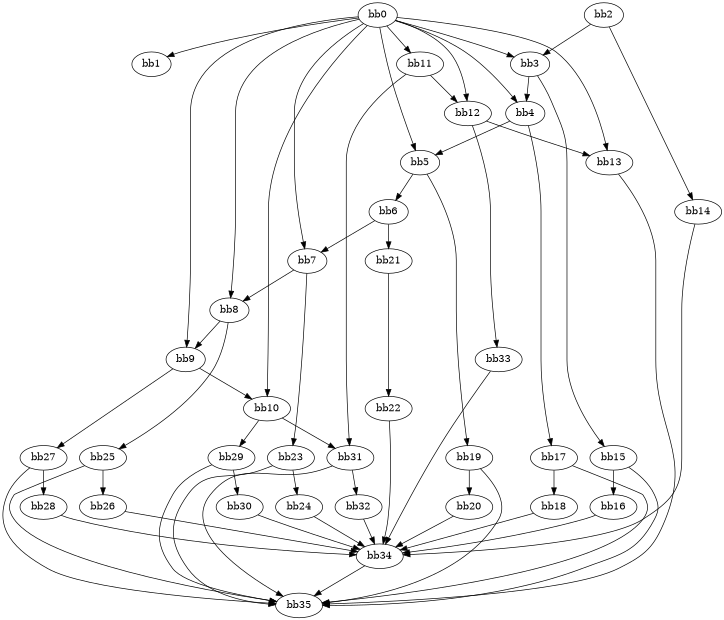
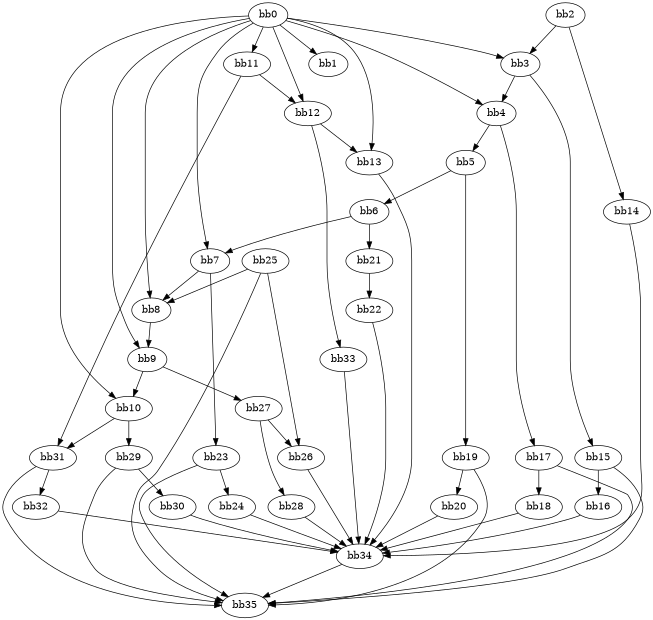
  digraph {
    n1 [label="bb0\l"]
    n2 [label="bb1\l"]
    n3 [label="bb3\l"]
    n4 [label="bb4\l"]
    n5 [label="bb5\l"]
    n6 [label="bb7\l"]
    n7 [label="bb8\l"]
    n8 [label="bb9\l"]
    n9 [label="bb10\l"]
    n10 [label="bb11\l"]
    n11 [label="bb12\l"]
    n12 [label="bb13\l"]
    n13 [label="bb2\l"]
    n14 [label="bb14\l"]
    n15 [label="bb15\l"]
    n16 [label="bb17\l"]
    n17 [label="bb6\l"]
    n18 [label="bb19\l"]
    n19 [label="bb21\l"]
    n20 [label="bb23\l"]
    n21 [label="bb25\l"]
    n22 [label="bb27\l"]
    n23 [label="bb29\l"]
    n24 [label="bb31\l"]
    n25 [label="bb33\l"]
    n26 [label="bb34\l"]
    n27 [label="bb16\l"]
    n28 [label="bb35\l"]
    n29 [label="bb18\l"]
    n30 [label="bb20\l"]
    n31 [label="bb22\l"]
    n32 [label="bb24\l"]
    n33 [label="bb26\l"]
    n34 [label="bb28\l"]
    n35 [label="bb30\l"]
    n36 [label="bb32\l"]
    n1 -> n2
    n1 -> n3
    n1 -> n4
-   n1 -> n5
    n1 -> n6
    n1 -> n7
    n1 -> n8
    n1 -> n9
    n1 -> n10
    n1 -> n11
    n1 -> n12
    n3 -> n4
    n3 -> n15
    n4 -> n5
    n4 -> n16
    n5 -> n17
    n5 -> n18
    n6 -> n7
    n6 -> n20
    n7 -> n8
-   n7 -> n21
+   n21 -> n7
    n8 -> n9
    n8 -> n22
    n9 -> n23
    n9 -> n24
    n10 -> n11
    n10 -> n24
    n11 -> n12
    n11 -> n25
-   n12 -> n28
+   n12 -> n26
    n13 -> n3
    n13 -> n14
    n14 -> n26
    n15 -> n27
    n15 -> n28
    n16 -> n28
    n16 -> n29
    n17 -> n6
    n17 -> n19
    n18 -> n28
    n18 -> n30
    n19 -> n31
    n20 -> n28
    n20 -> n32
    n21 -> n28
    n21 -> n33
-   n22 -> n28
+   n22 -> n33
    n22 -> n34
    n23 -> n28
    n23 -> n35
    n24 -> n28
    n24 -> n36
    n25 -> n26
    n26 -> n28
    n27 -> n26
    n29 -> n26
    n30 -> n26
    n31 -> n26
    n32 -> n26
    n33 -> n26
    n34 -> n26
    n35 -> n26
    n36 -> n26
  }
